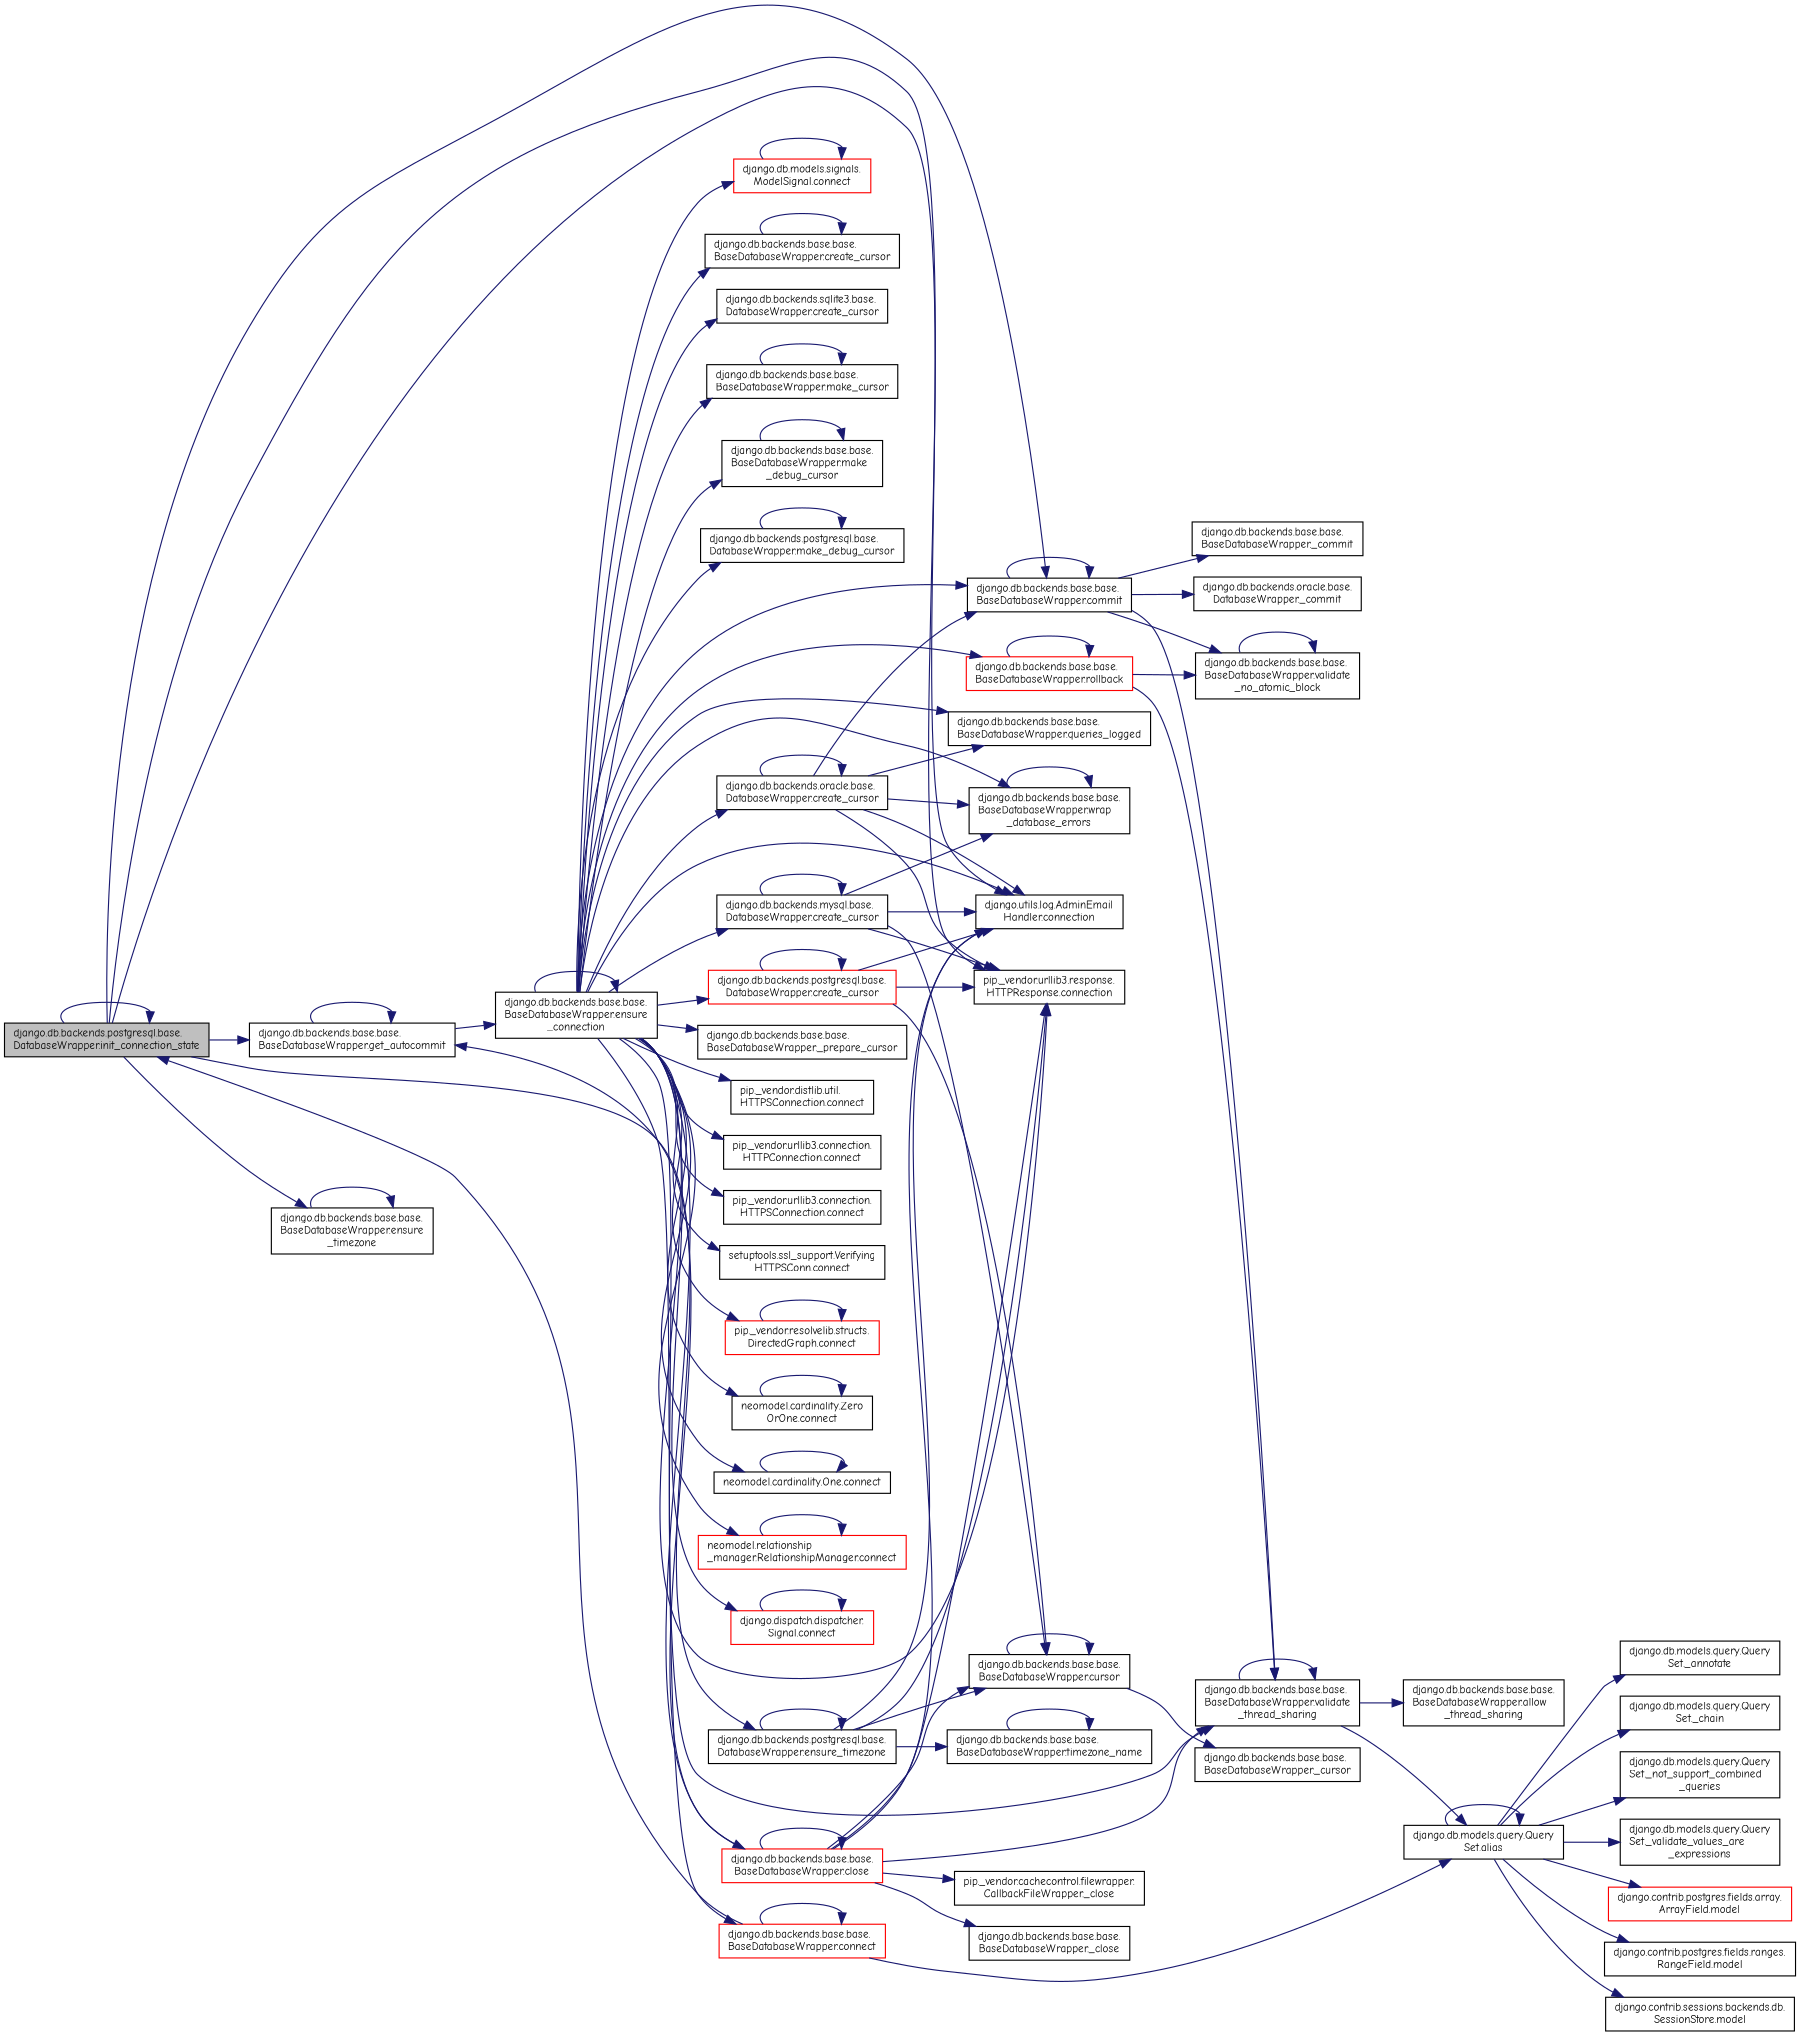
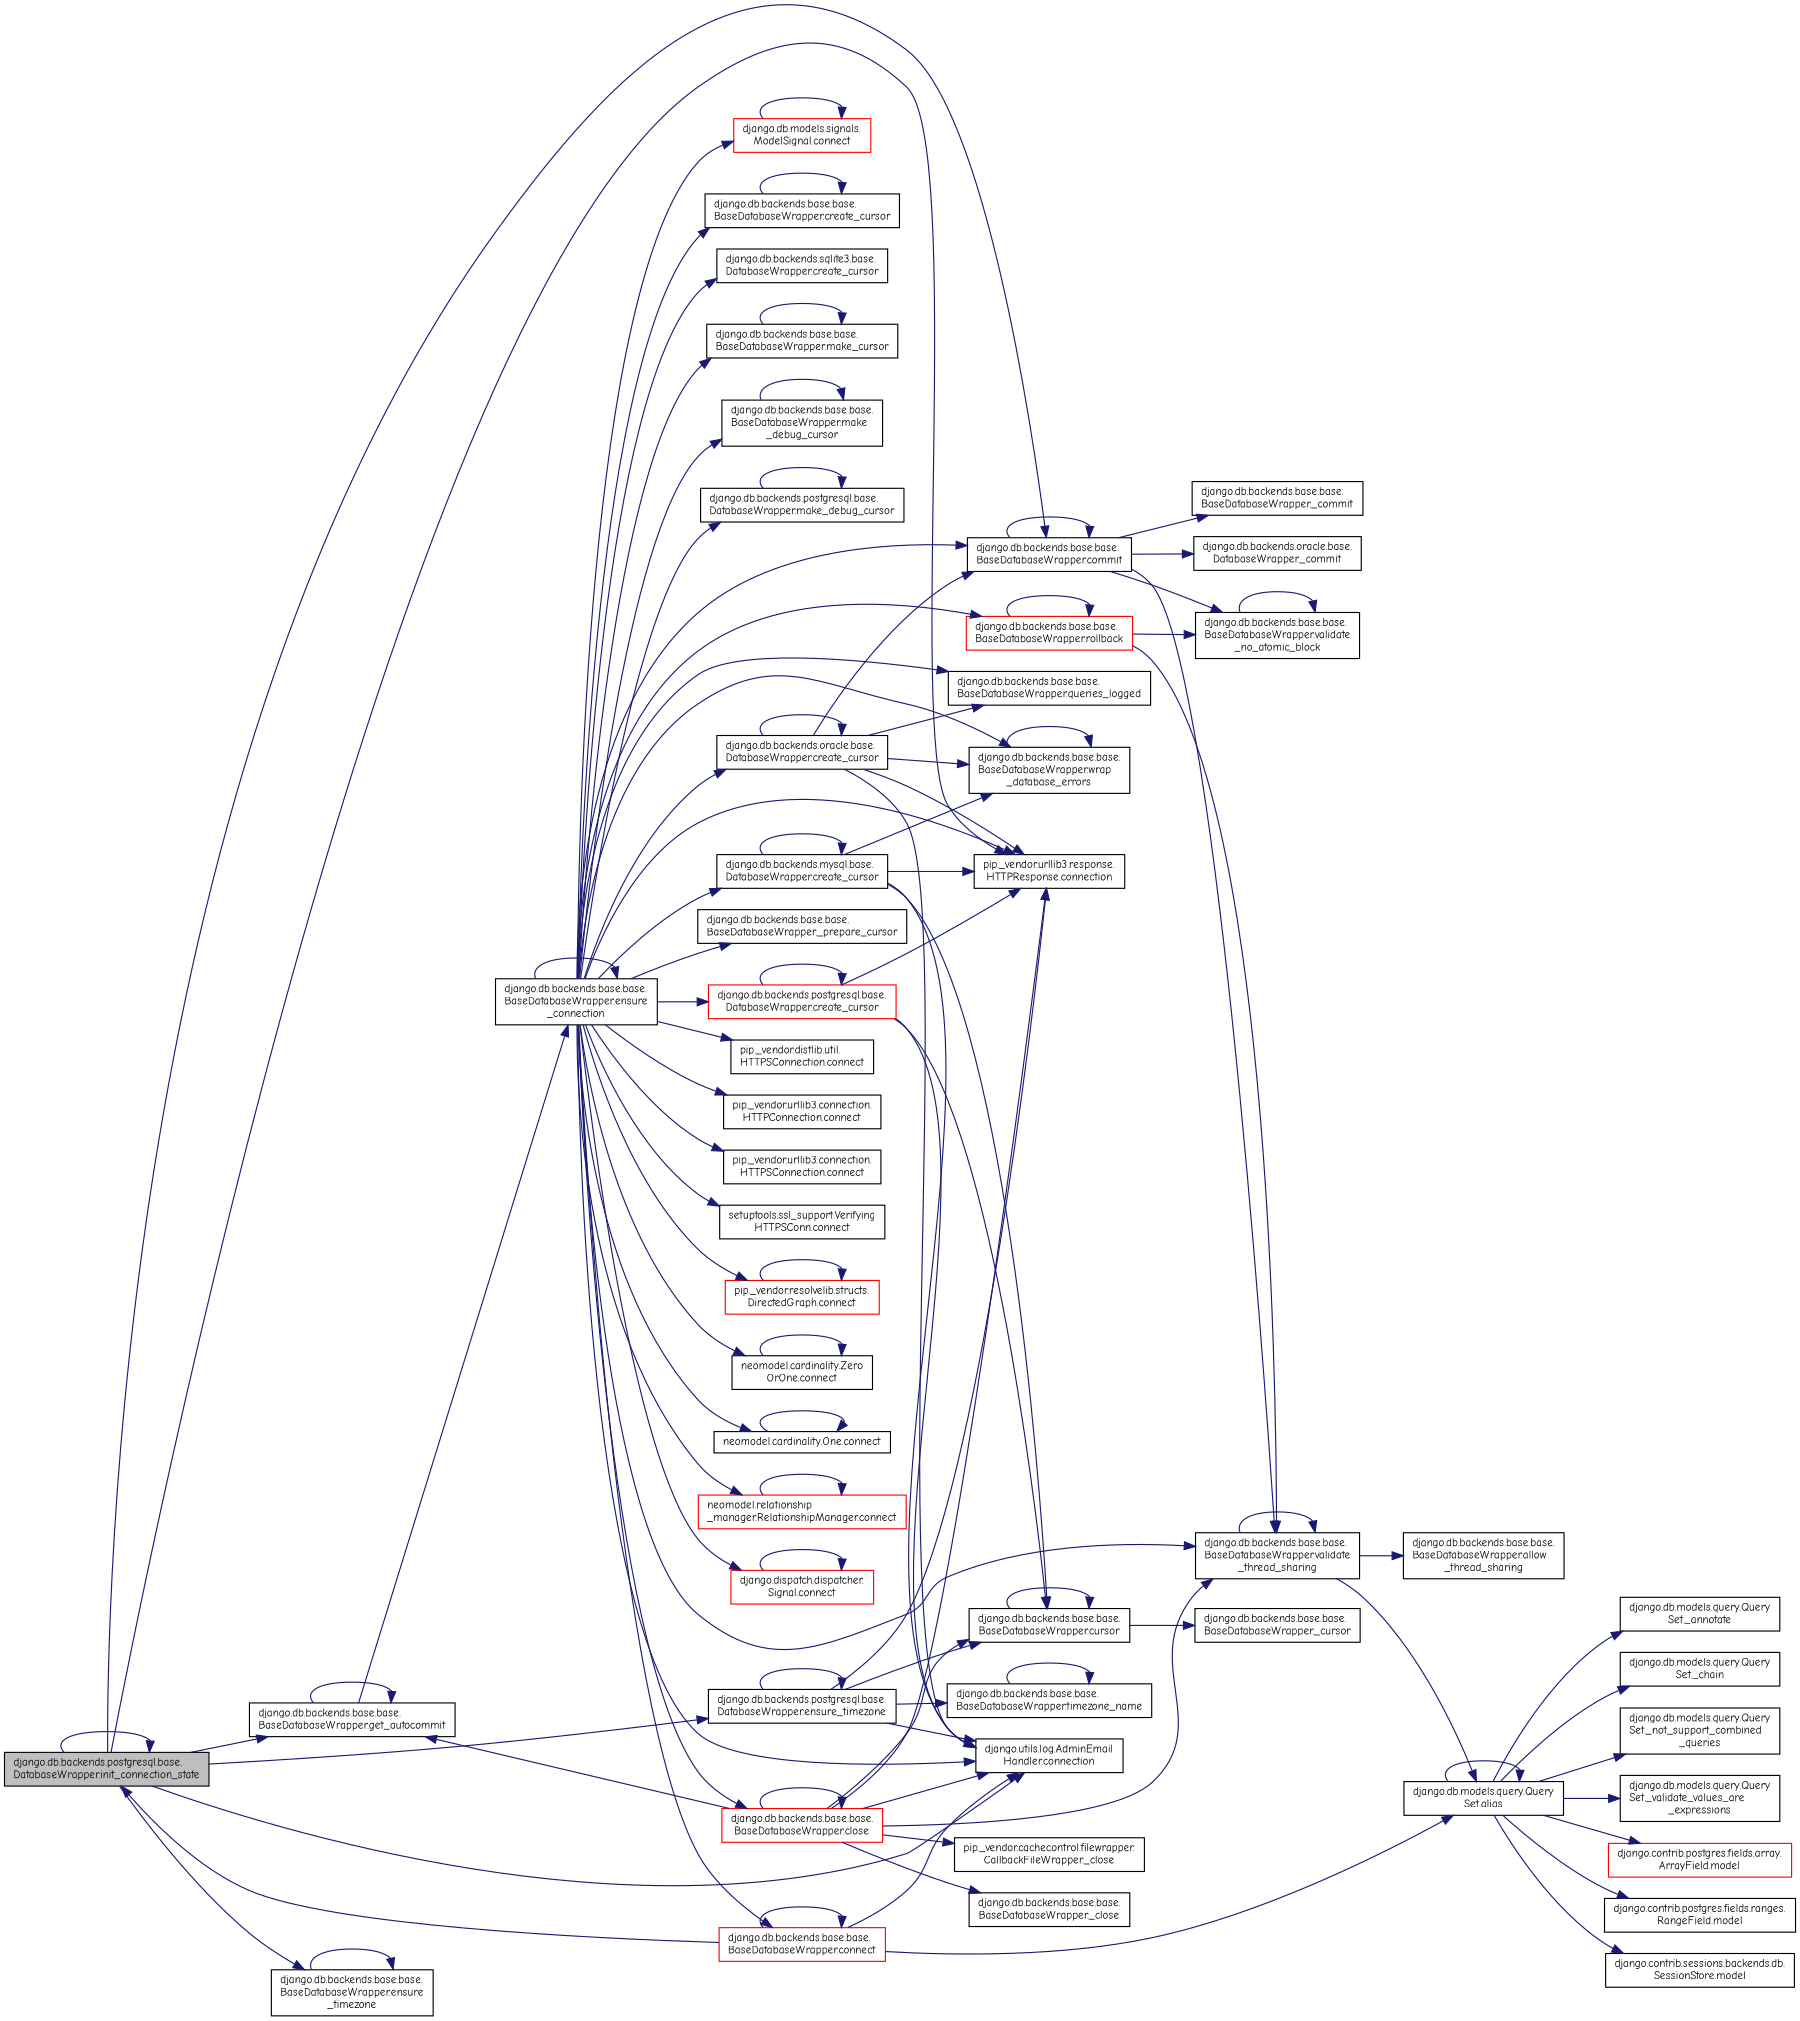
  digraph {
    fontname="Comic Neue"
    rankdir=LR
    node [color=black fillcolor=white fontname="Comic Neue" fontsize=10 shape=record style=filled]
    edge [color=midnightblue fontname="Comic Neue" fontsize=10 labelfontname=Helvetica labelfontsize=10 style=solid]
    n1 [fillcolor=grey75 fontcolor=black height=0.2 label="django.db.backends.postgresql.base.\lDatabaseWrapper.init_connection_state" width=0.4]
    n2 [height=0.2 label="django.db.backends.base.base.\lBaseDatabaseWrapper.commit" width=0.4]
    n3 [height=0.2 label="django.utils.log.AdminEmail\lHandler.connection" width=0.4]
    n4 [height=0.2 label="pip._vendor.urllib3.response.\lHTTPResponse.connection" width=0.4]
    n5 [height=0.2 label="django.db.backends.base.base.\lBaseDatabaseWrapper.ensure\l_timezone" width=0.4]
    n6 [height=0.2 label="django.db.backends.postgresql.base.\lDatabaseWrapper.ensure_timezone" width=0.4]
    n7 [height=0.2 label="django.db.backends.base.base.\lBaseDatabaseWrapper.get_autocommit" width=0.4]
    n8 [height=0.2 label="django.db.backends.base.base.\lBaseDatabaseWrapper._commit" width=0.4]
    n9 [height=0.2 label="django.db.backends.oracle.base.\lDatabaseWrapper._commit" width=0.4]
    n10 [height=0.2 label="django.db.backends.base.base.\lBaseDatabaseWrapper.validate\l_no_atomic_block" width=0.4]
    n11 [height=0.2 label="django.db.backends.base.base.\lBaseDatabaseWrapper.validate\l_thread_sharing" width=0.4]
    n12 [height=0.2 label="django.db.backends.base.base.\lBaseDatabaseWrapper.cursor" width=0.4]
    n13 [height=0.2 label="django.db.backends.base.base.\lBaseDatabaseWrapper.timezone_name" width=0.4]
    n14 [height=0.2 label="django.db.backends.base.base.\lBaseDatabaseWrapper.ensure\l_connection" width=0.4]
    n15 [height=0.2 label="django.db.models.query.Query\lSet.alias" width=0.4]
    n16 [height=0.2 label="django.db.backends.base.base.\lBaseDatabaseWrapper.allow\l_thread_sharing" width=0.4]
    n17 [height=0.2 label="django.db.models.query.Query\lSet._annotate" width=0.4]
    n18 [height=0.2 label="django.db.models.query.Query\lSet._chain" width=0.4]
    n19 [height=0.2 label="django.db.models.query.Query\lSet._not_support_combined\l_queries" width=0.4]
    n20 [height=0.2 label="django.db.models.query.Query\lSet._validate_values_are\l_expressions" width=0.4]
    n21 [color=red height=0.2 label="django.contrib.postgres.fields.array.\lArrayField.model" width=0.4]
    n22 [height=0.2 label="django.contrib.postgres.fields.ranges.\lRangeField.model" width=0.4]
    n23 [height=0.2 label="django.contrib.sessions.backends.db.\lSessionStore.model" width=0.4]
    n24 [height=0.2 label="django.db.backends.base.base.\lBaseDatabaseWrapper._cursor" width=0.4]
    n25 [height=0.2 label="django.db.backends.base.base.\lBaseDatabaseWrapper._prepare_cursor" width=0.4]
    n26 [color=red height=0.2 label="django.db.backends.base.base.\lBaseDatabaseWrapper.close" width=0.4]
    n27 [color=red height=0.2 label="django.db.backends.base.base.\lBaseDatabaseWrapper.connect" width=0.4]
    n28 [height=0.2 label="pip._vendor.distlib.util.\lHTTPSConnection.connect" width=0.4]
    n29 [height=0.2 label="pip._vendor.urllib3.connection.\lHTTPConnection.connect" width=0.4]
    n30 [height=0.2 label="pip._vendor.urllib3.connection.\lHTTPSConnection.connect" width=0.4]
    n31 [height=0.2 label="setuptools.ssl_support.Verifying\lHTTPSConn.connect" width=0.4]
    n32 [color=red height=0.2 label="pip._vendor.resolvelib.structs.\lDirectedGraph.connect" width=0.4]
    n33 [height=0.2 label="neomodel.cardinality.Zero\lOrOne.connect" width=0.4]
    n34 [height=0.2 label="neomodel.cardinality.One.connect" width=0.4]
    n35 [color=red height=0.2 label="neomodel.relationship\l_manager.RelationshipManager.connect" width=0.4]
    n36 [color=red height=0.2 label="django.dispatch.dispatcher.\lSignal.connect" width=0.4]
    n37 [color=red height=0.2 label="django.db.models.signals.\lModelSignal.connect" width=0.4]
    n38 [height=0.2 label="django.db.backends.base.base.\lBaseDatabaseWrapper.create_cursor" width=0.4]
    n39 [height=0.2 label="django.db.backends.mysql.base.\lDatabaseWrapper.create_cursor" width=0.4]
    n40 [height=0.2 label="django.db.backends.base.base.\lBaseDatabaseWrapper.wrap\l_database_errors" width=0.4]
    n41 [height=0.2 label="django.db.backends.oracle.base.\lDatabaseWrapper.create_cursor" width=0.4]
    n42 [height=0.2 label="django.db.backends.base.base.\lBaseDatabaseWrapper.queries_logged" width=0.4]
    n43 [color=red height=0.2 label="django.db.backends.postgresql.base.\lDatabaseWrapper.create_cursor" width=0.4]
    n44 [height=0.2 label="django.db.backends.sqlite3.base.\lDatabaseWrapper.create_cursor" width=0.4]
    n45 [height=0.2 label="django.db.backends.base.base.\lBaseDatabaseWrapper.make_cursor" width=0.4]
    n46 [height=0.2 label="django.db.backends.base.base.\lBaseDatabaseWrapper.make\l_debug_cursor" width=0.4]
    n47 [height=0.2 label="django.db.backends.postgresql.base.\lDatabaseWrapper.make_debug_cursor" width=0.4]
    n48 [color=red height=0.2 label="django.db.backends.base.base.\lBaseDatabaseWrapper.rollback" width=0.4]
    n49 [height=0.2 label="django.db.backends.base.base.\lBaseDatabaseWrapper._close" width=0.4]
    n50 [height=0.2 label="pip._vendor.cachecontrol.filewrapper.\lCallbackFileWrapper._close" width=0.4]
    n1 -> n1
    n1 -> n2
    n1 -> n3
    n1 -> n4
    n1 -> n5
    n1 -> n6
    n1 -> n7
    n2 -> n2
    n2 -> n8
    n2 -> n9
    n2 -> n10
    n2 -> n11
    n5 -> n5
    n6 -> n3
    n6 -> n4
    n6 -> n6
    n6 -> n12
    n6 -> n13
    n7 -> n7
    n7 -> n14
    n10 -> n10
    n11 -> n11
    n11 -> n15
    n11 -> n16
    n12 -> n12
    n12 -> n24
    n13 -> n13
    n14 -> n2
    n14 -> n3
    n14 -> n4
    n14 -> n11
    n14 -> n14
    n14 -> n25
    n14 -> n26
    n14 -> n27
    n14 -> n28
    n14 -> n29
    n14 -> n30
    n14 -> n31
    n14 -> n32
    n14 -> n33
    n14 -> n34
    n14 -> n35
    n14 -> n36
    n14 -> n37
    n14 -> n38
    n14 -> n39
    n14 -> n40
    n14 -> n41
    n14 -> n42
    n14 -> n43
    n14 -> n44
    n14 -> n45
    n14 -> n46
    n14 -> n47
    n14 -> n48
    n15 -> n15
    n15 -> n17
    n15 -> n18
    n15 -> n19
    n15 -> n20
    n15 -> n21
    n15 -> n22
    n15 -> n23
    n26 -> n3
    n26 -> n4
    n26 -> n7
    n26 -> n11
    n26 -> n12
    n26 -> n26
    n26 -> n49
    n26 -> n50
    n27 -> n1
+   n27 -> n3
    n27 -> n15
    n27 -> n27
    n32 -> n32
    n33 -> n33
    n34 -> n34
    n35 -> n35
    n36 -> n36
    n37 -> n37
    n38 -> n38
    n39 -> n3
    n39 -> n4
    n39 -> n12
    n39 -> n39
    n39 -> n40
    n40 -> n40
    n41 -> n2
    n41 -> n3
    n41 -> n4
    n41 -> n40
    n41 -> n41
    n41 -> n42
    n43 -> n3
    n43 -> n4
    n43 -> n12
    n43 -> n43
    n45 -> n45
    n46 -> n46
    n47 -> n47
    n48 -> n10
    n48 -> n11
    n48 -> n48
  }
